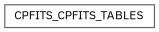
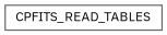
  digraph {
    rankdir=LR
    fontname="IBM Plex Sans"
-   n1 [color=grey40 fillcolor=white fontname="IBM Plex Sans" fontsize=10 height=0.2 label=CPFITS_CPFITS_TABLES shape=box style=filled width=0.4]
+   n1 [color=grey40 fillcolor=white fontname="IBM Plex Sans" fontsize=10 height=0.2 label=CPFITS_READ_TABLES shape=box style=filled width=0.4]
  }
